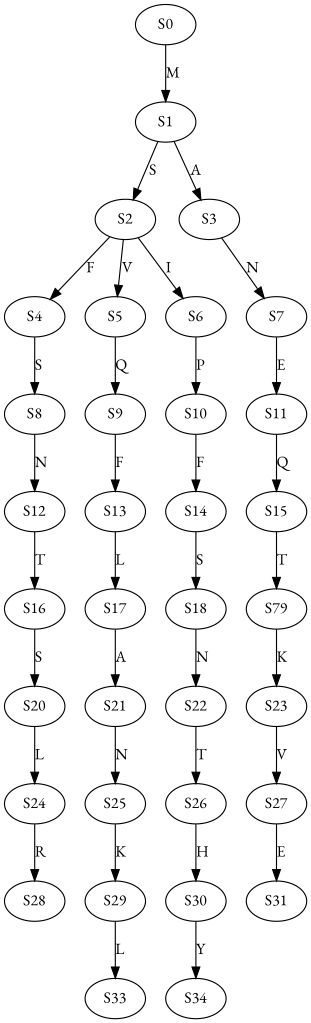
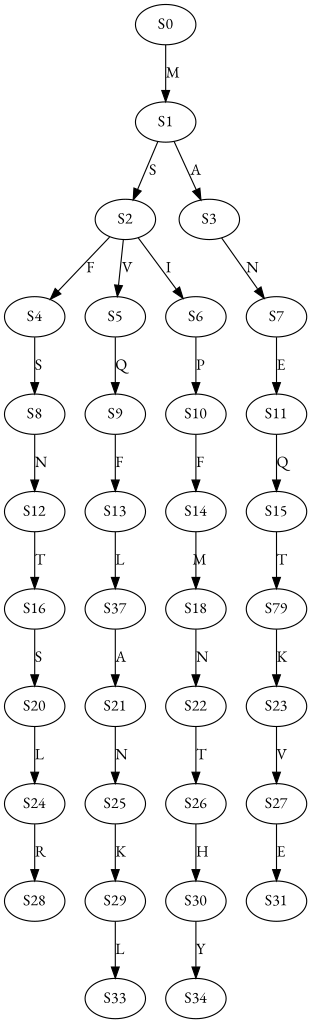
  strict digraph {
    fontname="EB Garamond"
    node [fontname="EB Garamond"]
    edge [fontname="EB Garamond"]
    S0
    S1
    S2
    S3
    S4
    S5
    S6
    S7
    S8
    S9
    S10
    S11
    S12
    S13
    S14
    S15
    S16
-   S17
+   S17 [label=S37]
    S18
    n20 [label=S79]
    S20
    S21
    S22
    S23
    S24
    S25
    S26
    S27
    S28
    S29
    S30
    S31
    S33
    S34
    S0 -> S1 [label=M]
    S1 -> S2 [label=S]
    S1 -> S3 [label=A]
    S2 -> S4 [label=F]
    S2 -> S5 [label=V]
    S2 -> S6 [label=I]
    S3 -> S7 [label=N]
    S4 -> S8 [label=S]
    S5 -> S9 [label=Q]
    S6 -> S10 [label=P]
    S7 -> S11 [label=E]
    S8 -> S12 [label=N]
    S9 -> S13 [label=F]
    S10 -> S14 [label=F]
    S11 -> S15 [label=Q]
    S12 -> S16 [label=T]
    S13 -> S17 [label=L]
-   S14 -> S18 [label=S]
+   S14 -> S18 [label=M]
    S15 -> n20 [label=T]
    S16 -> S20 [label=S]
    S17 -> S21 [label=A]
    S18 -> S22 [label=N]
    n20 -> S23 [label=K]
    S20 -> S24 [label=L]
    S21 -> S25 [label=N]
    S22 -> S26 [label=T]
    S23 -> S27 [label=V]
    S24 -> S28 [label=R]
    S25 -> S29 [label=K]
    S26 -> S30 [label=H]
    S27 -> S31 [label=E]
    S29 -> S33 [label=L]
    S30 -> S34 [label=Y]
  }
